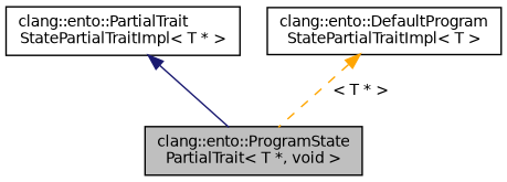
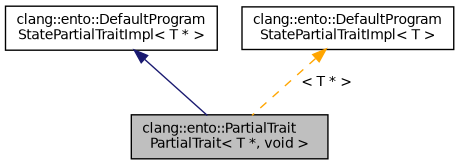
  digraph {
    node [color=black fontname=Helvetica fontsize=10 shape=record]
    edge [dir=back fontname=Helvetica fontsize=10 labelfontname=Helvetica labelfontsize=10]
-   n1 [fillcolor=grey75 fontcolor=black height=0.2 label="clang::ento::ProgramState\lPartialTrait\< T *, void \>" style=filled width=0.4]
-   n2 [height=0.2 label="clang::ento::PartialTrait\lStatePartialTraitImpl\< T * \>" width=0.4]
+   n1 [fillcolor=grey75 fontcolor=black height=0.2 label="clang::ento::PartialTrait\lPartialTrait\< T *, void \>" style=filled width=0.4]
+   n2 [height=0.2 label="clang::ento::DefaultProgram\lStatePartialTraitImpl\< T * \>" width=0.4]
    n3 [height=0.2 label="clang::ento::DefaultProgram\lStatePartialTraitImpl\< T \>" width=0.4]
    n2 -> n1 [color=midnightblue style=solid]
    n3 -> n1 [color=orange label=" \< T * \>" style=dashed]
  }
